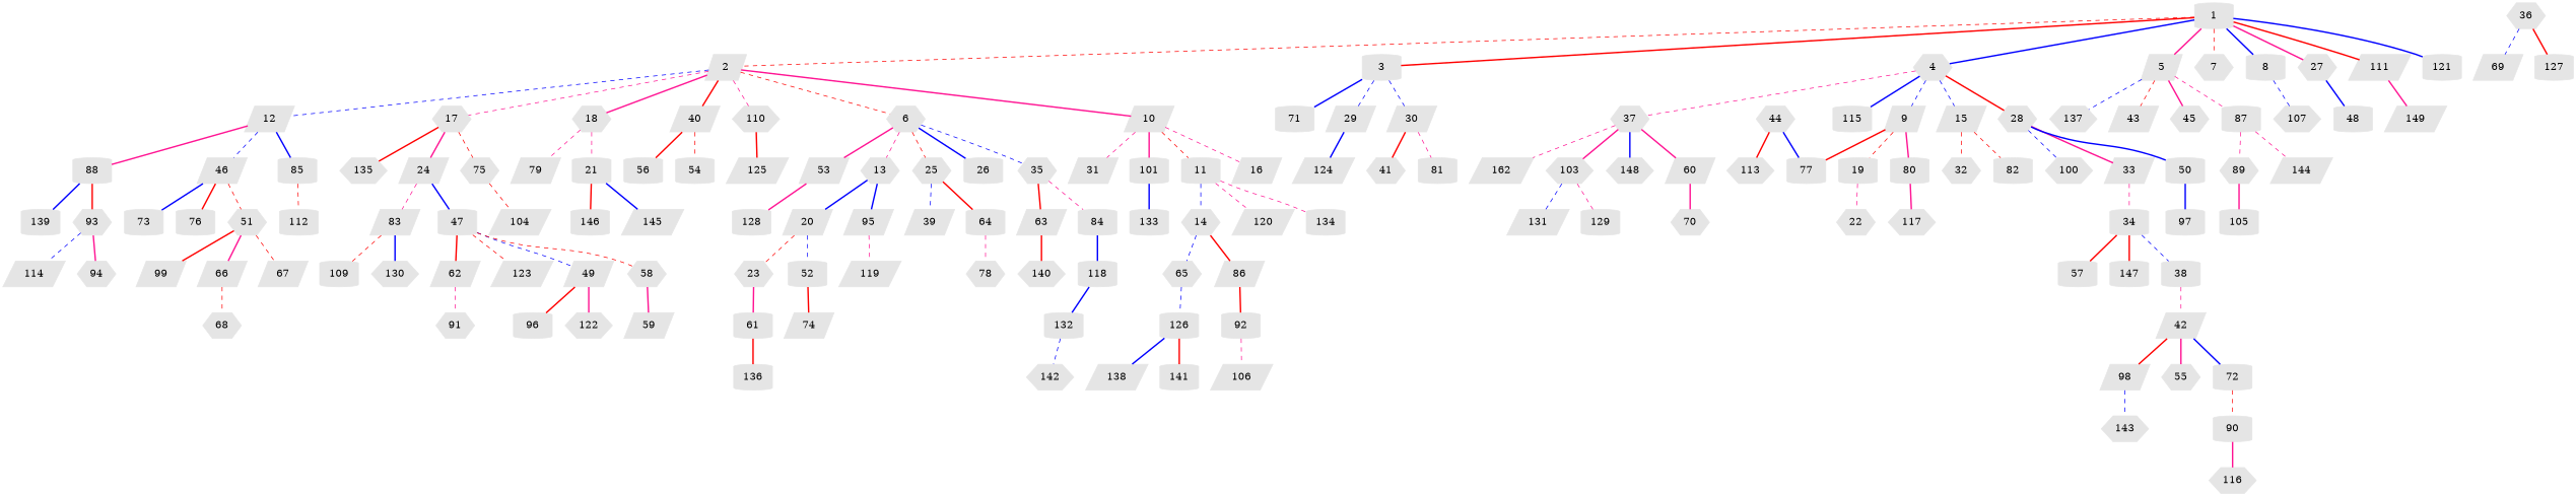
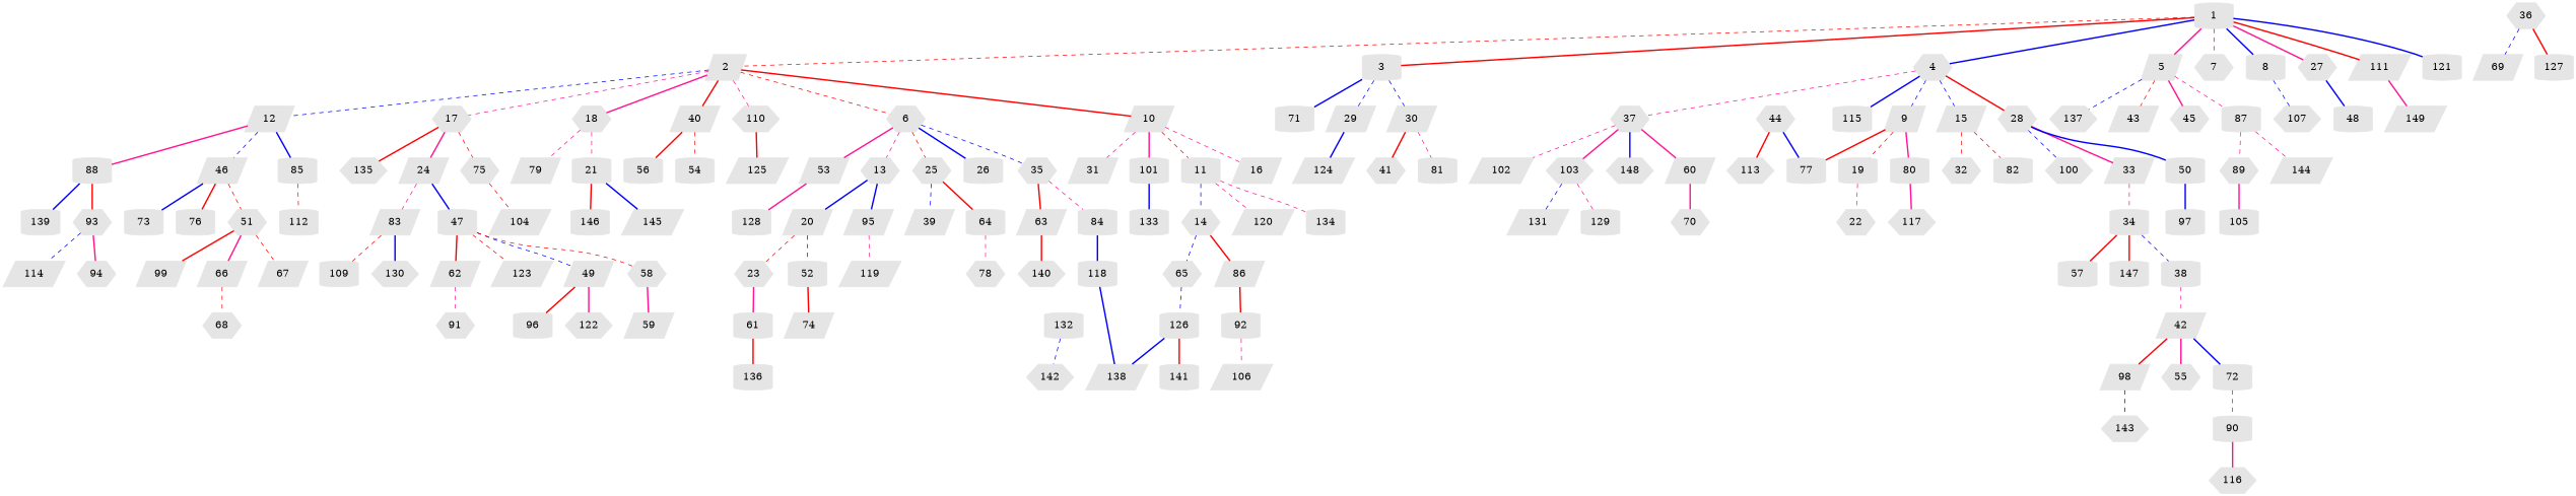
  graph {
    node [color=gray90 shape=cylinder style=filled]
    edge [color=red style=bold]
    2 [shape=parallelogram]
    1
    3
    4 [shape=hexagon]
    5 [shape=parallelogram]
    7 [shape=hexagon]
    8
    27 [shape=hexagon]
    111 [shape=parallelogram]
    121
    6 [shape=hexagon]
    10 [shape=parallelogram]
    12 [shape=parallelogram]
    17 [shape=hexagon]
    18 [shape=hexagon]
    40 [shape=parallelogram]
    110 [shape=hexagon]
    29 [shape=parallelogram]
    30 [shape=parallelogram]
    71
    9 [shape=parallelogram]
    15 [shape=parallelogram]
    28 [shape=hexagon]
    37 [shape=hexagon]
    115
    43 [shape=parallelogram]
    45 [shape=hexagon]
    87
    137 [shape=hexagon]
    107 [shape=hexagon]
    48
    149 [shape=parallelogram]
    13 [shape=hexagon]
    25 [shape=hexagon]
    26
    35 [shape=hexagon]
    53 [shape=parallelogram]
    11
    16 [shape=parallelogram]
    31 [shape=parallelogram]
    101
    46 [shape=parallelogram]
    85
    88
    24 [shape=parallelogram]
    75 [shape=hexagon]
    135 [shape=hexagon]
    21
    79 [shape=parallelogram]
    54
    56
    125 [shape=parallelogram]
    124 [shape=parallelogram]
    41 [shape=hexagon]
    81
    19
    80
    77
    32 [shape=hexagon]
    82
    33 [shape=parallelogram]
    50
    100 [shape=hexagon]
    60 [shape=parallelogram]
-   102 [shape=parallelogram label=162]
+   102 [shape=parallelogram]
    103 [shape=hexagon]
    148 [shape=hexagon]
    89 [shape=hexagon]
    144 [shape=parallelogram]
    20 [shape=parallelogram]
    95 [shape=parallelogram]
    39 [shape=parallelogram]
    64
    63 [shape=parallelogram]
    84
    128
    22 [shape=hexagon]
    44 [shape=hexagon]
    113 [shape=hexagon]
    117 [shape=hexagon]
    14 [shape=hexagon]
    120 [shape=parallelogram]
    134
    133
    65 [shape=hexagon]
    86 [shape=parallelogram]
    51 [shape=hexagon]
    73
    76
    112
    93 [shape=hexagon]
    139
    23 [shape=hexagon]
    52
    119 [shape=parallelogram]
    126
    92
    47
    83 [shape=parallelogram]
    104 [shape=parallelogram]
    145 [shape=parallelogram]
    146
    61
    74 [shape=parallelogram]
    136
    49 [shape=parallelogram]
    58 [shape=hexagon]
    62 [shape=parallelogram]
    123 [shape=parallelogram]
    109
    130 [shape=hexagon]
    78 [shape=hexagon]
    36 [shape=hexagon]
    69 [shape=parallelogram]
    127
    34
    97
    38
    57
    147
    42 [shape=parallelogram]
    140 [shape=hexagon]
    118
    70 [shape=hexagon]
    129
    131 [shape=parallelogram]
    55 [shape=hexagon]
    72
    98 [shape=parallelogram]
    90
    143 [shape=hexagon]
    66 [shape=parallelogram]
    67 [shape=parallelogram]
    99 [shape=parallelogram]
    96
    122 [shape=hexagon]
    59 [shape=parallelogram]
    91 [shape=hexagon]
    68 [shape=hexagon]
    138 [shape=parallelogram]
    141
    116 [shape=hexagon]
    132
    106 [shape=parallelogram]
    105
    94 [shape=hexagon]
    114 [shape=parallelogram]
    142 [shape=hexagon]
    2 -- 6 [style=dashed]
-   2 -- 10 [color=deeppink]
+   2 -- 10
    2 -- 12 [color=blue style=dashed]
    2 -- 17 [color=deeppink style=dashed]
    2 -- 18 [color=deeppink]
    2 -- 40
    2 -- 110 [color=deeppink style=dashed]
    1 -- 2 [style=dashed]
    1 -- 3
    1 -- 4 [color=blue]
    1 -- 5 [color=deeppink]
    1 -- 7 [style=dashed]
    1 -- 8 [color=blue]
    1 -- 27 [color=deeppink]
    1 -- 111
    1 -- 121 [color=blue]
    3 -- 29 [color=blue style=dashed]
    3 -- 30 [color=blue style=dashed]
    3 -- 71 [color=blue]
    4 -- 9 [color=blue style=dashed]
    4 -- 15 [color=blue style=dashed]
    4 -- 28
    4 -- 37 [color=deeppink style=dashed]
    4 -- 115 [color=blue]
    5 -- 43 [style=dashed]
    5 -- 45 [color=deeppink]
    5 -- 87 [color=deeppink style=dashed]
    5 -- 137 [color=blue style=dashed]
    8 -- 107 [color=blue style=dashed]
    27 -- 48 [color=blue]
    111 -- 149 [color=deeppink]
    6 -- 13 [color=deeppink style=dashed]
    6 -- 25 [style=dashed]
    6 -- 26 [color=blue]
    6 -- 35 [color=blue style=dashed]
    6 -- 53 [color=deeppink]
    10 -- 11 [style=dashed]
    10 -- 16 [color=deeppink style=dashed]
    10 -- 31 [color=deeppink style=dashed]
    10 -- 101 [color=deeppink]
    12 -- 46 [color=blue style=dashed]
    12 -- 85 [color=blue]
    12 -- 88 [color=deeppink]
    17 -- 24 [color=deeppink]
    17 -- 75 [style=dashed]
    17 -- 135
    18 -- 21 [color=deeppink style=dashed]
    18 -- 79 [color=deeppink style=dashed]
    40 -- 54 [style=dashed]
    40 -- 56
    110 -- 125
    29 -- 124 [color=blue]
    30 -- 41
    30 -- 81 [color=deeppink style=dashed]
    9 -- 19 [style=dashed]
    9 -- 80 [color=deeppink]
    9 -- 77
    15 -- 32 [style=dashed]
    15 -- 82 [style=dashed]
    28 -- 33 [color=deeppink]
    28 -- 50 [color=blue]
    28 -- 100 [color=blue style=dashed]
    37 -- 60 [color=deeppink]
    37 -- 102 [color=deeppink style=dashed]
    37 -- 103 [color=deeppink]
    37 -- 148 [color=blue]
    87 -- 89 [color=deeppink style=dashed]
    87 -- 144 [color=deeppink style=dashed]
    13 -- 20 [color=blue]
    13 -- 95 [color=blue]
    25 -- 39 [color=blue style=dashed]
    25 -- 64
    35 -- 63
    35 -- 84 [color=deeppink style=dashed]
    53 -- 128 [color=deeppink]
    11 -- 14 [color=blue style=dashed]
    11 -- 120 [color=deeppink style=dashed]
    11 -- 134 [color=deeppink style=dashed]
    101 -- 133 [color=blue]
    46 -- 51 [style=dashed]
    46 -- 73 [color=blue]
    46 -- 76
    85 -- 112 [style=dashed]
    88 -- 93
    88 -- 139 [color=blue]
    24 -- 47 [color=blue]
    24 -- 83 [color=deeppink style=dashed]
    75 -- 104 [style=dashed]
    21 -- 145 [color=blue]
    21 -- 146
    19 -- 22 [color=deeppink style=dashed]
    80 -- 117 [color=deeppink]
    33 -- 34 [color=deeppink style=dashed]
    50 -- 97 [color=blue]
    60 -- 70 [color=deeppink]
    103 -- 129 [color=deeppink style=dashed]
    103 -- 131 [color=blue style=dashed]
    89 -- 105 [color=deeppink]
    20 -- 23 [style=dashed]
    20 -- 52 [color=blue style=dashed]
    95 -- 119 [color=deeppink style=dashed]
    64 -- 78 [color=deeppink style=dashed]
    63 -- 140
    84 -- 118 [color=blue]
    44 -- 77 [color=blue]
    44 -- 113
    14 -- 65 [color=blue style=dashed]
    14 -- 86
    65 -- 126 [color=blue style=dashed]
    86 -- 92
    51 -- 66 [color=deeppink]
    51 -- 67 [style=dashed]
    51 -- 99
    93 -- 94 [color=deeppink]
    93 -- 114 [color=blue style=dashed]
    23 -- 61 [color=deeppink]
    52 -- 74
    126 -- 138 [color=blue]
    126 -- 141
    92 -- 106 [color=deeppink style=dashed]
    47 -- 49 [color=blue style=dashed]
    47 -- 58 [style=dashed]
    47 -- 62
    47 -- 123 [style=dashed]
    83 -- 109 [style=dashed]
    83 -- 130 [color=blue]
    61 -- 136
    49 -- 96
    49 -- 122 [color=deeppink]
    58 -- 59 [color=deeppink]
    62 -- 91 [color=deeppink style=dashed]
    36 -- 69 [color=blue style=dashed]
    36 -- 127
    34 -- 38 [color=blue style=dashed]
    34 -- 57
    34 -- 147
    38 -- 42 [color=deeppink style=dashed]
    42 -- 55 [color=deeppink]
    42 -- 72 [color=blue]
    42 -- 98
-   118 -- 132 [color=blue]
+   118 -- 138 [color=blue]
    72 -- 90 [style=dashed]
    98 -- 143 [color=blue style=dashed]
    90 -- 116 [color=deeppink]
    66 -- 68 [style=dashed]
    132 -- 142 [color=blue style=dashed]
  }
